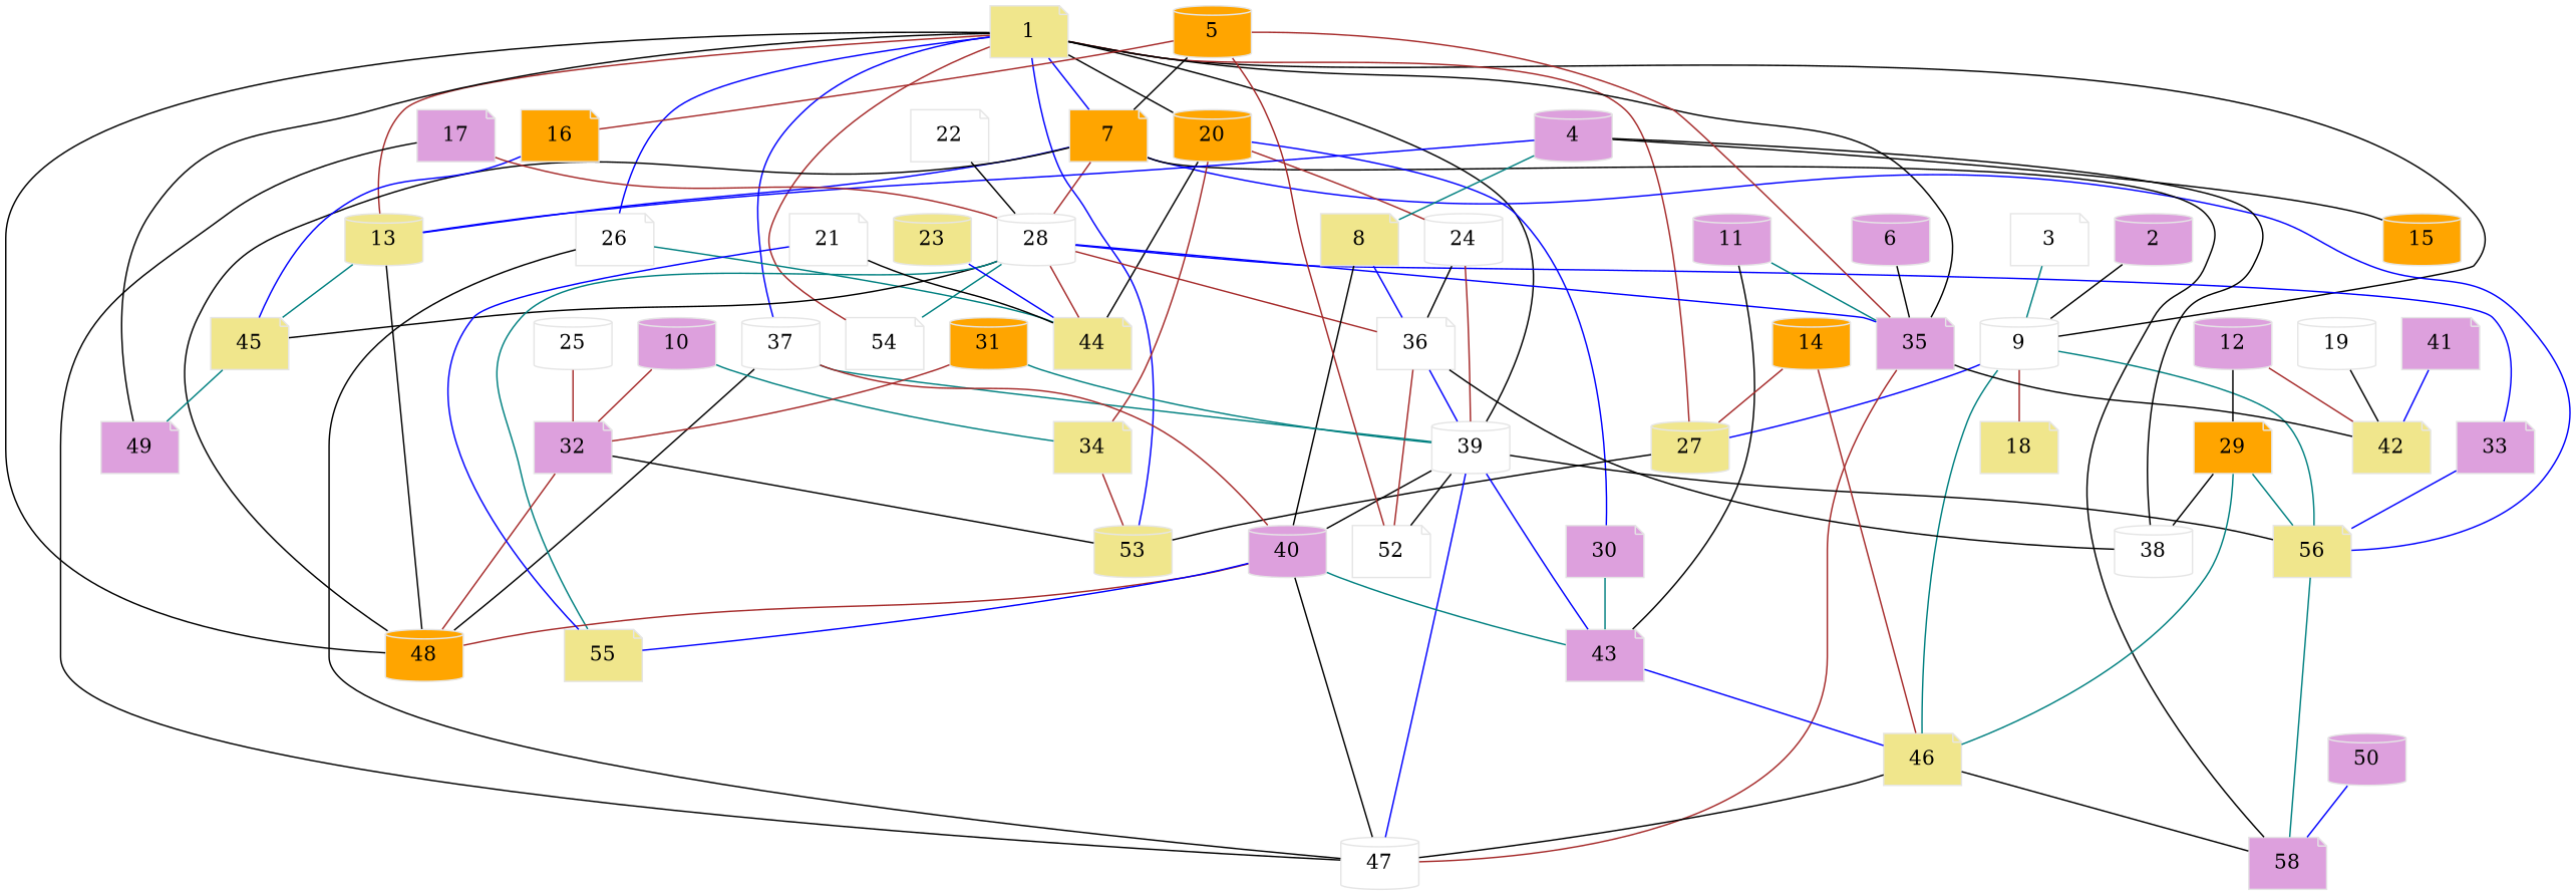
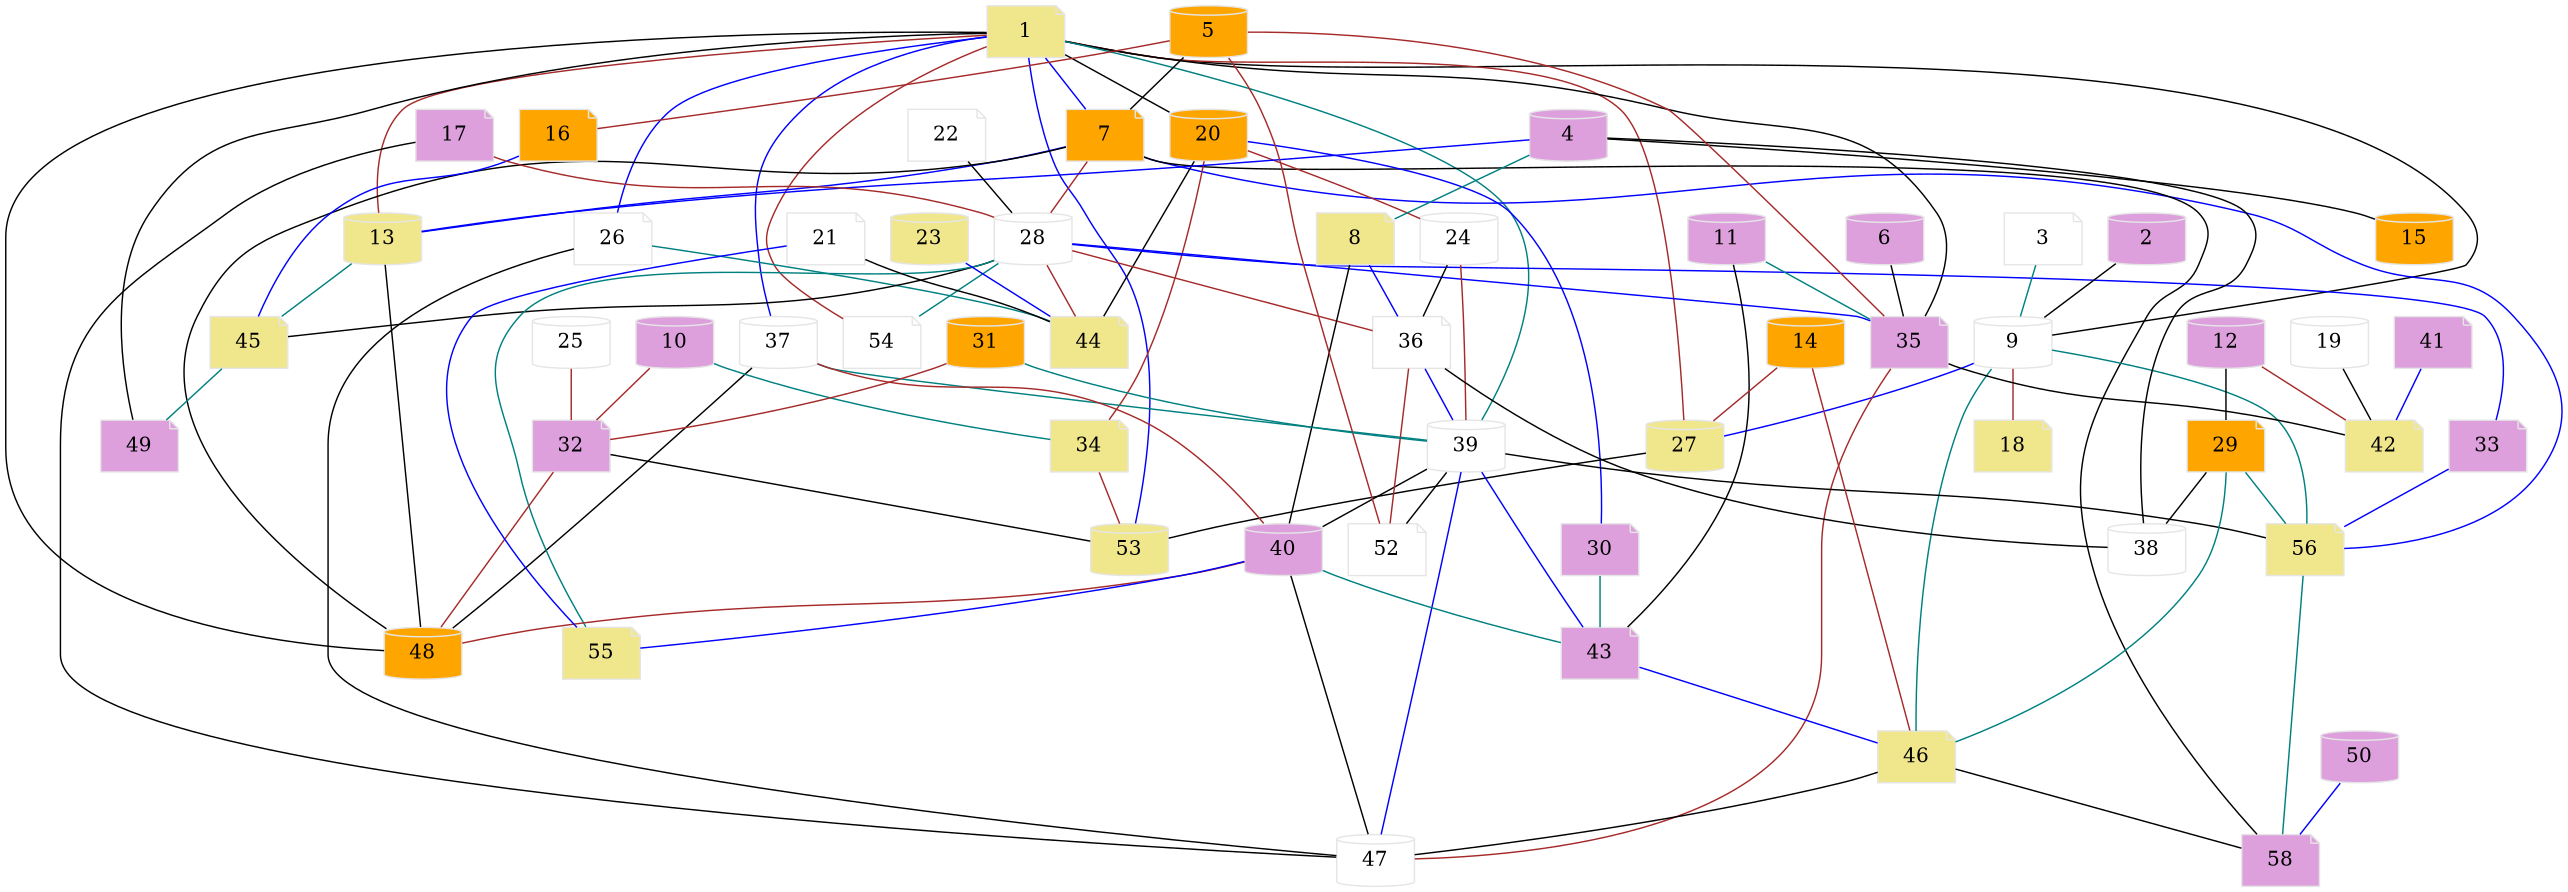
  graph {
    node [color=gray90 fillcolor=plum shape=note style=filled]
    edge [color=black weight=1.0]
    1 [fillcolor=khaki]
    7 [fillcolor=orange]
    9 [fillcolor=white shape=cylinder]
    13 [fillcolor=khaki shape=cylinder]
    20 [fillcolor=orange shape=cylinder]
    26 [fillcolor=white]
    27 [fillcolor=khaki shape=cylinder]
    35
    37 [fillcolor=white shape=cylinder]
    39 [fillcolor=white shape=cylinder]
    48 [fillcolor=orange shape=cylinder]
    49
    53 [fillcolor=khaki shape=cylinder]
    54 [fillcolor=white]
    28 [fillcolor=white shape=cylinder]
    56 [fillcolor=khaki]
    n17 [label=58]
    18 [fillcolor=khaki]
    46 [fillcolor=khaki]
    45 [fillcolor=khaki]
    34 [fillcolor=khaki]
    24 [fillcolor=white shape=cylinder]
    30
    44 [fillcolor=khaki]
    47 [fillcolor=white shape=cylinder]
    42 [fillcolor=khaki]
    40 [shape=cylinder]
    52 [fillcolor=white]
    43
    2 [shape=cylinder]
    3 [fillcolor=white]
    4 [shape=cylinder]
    8 [fillcolor=khaki]
    15 [fillcolor=orange shape=cylinder]
    38 [fillcolor=white shape=cylinder]
    36 [fillcolor=white]
    5 [fillcolor=orange shape=cylinder]
    16 [fillcolor=orange]
    6 [shape=cylinder]
    55 [fillcolor=khaki]
    33
    10 [shape=cylinder]
    32
    11 [shape=cylinder]
    12 [shape=cylinder]
    29 [fillcolor=orange]
    14 [fillcolor=orange shape=cylinder]
    17
    19 [fillcolor=white shape=cylinder]
    21 [fillcolor=white]
    22 [fillcolor=white]
    23 [fillcolor=khaki shape=cylinder]
    25 [fillcolor=white shape=cylinder]
    31 [fillcolor=orange shape=cylinder]
    41
    50 [shape=cylinder]
    1 -- 7 [color=blue]
    1 -- 9
    1 -- 13 [color=brown]
    1 -- 20
    1 -- 26 [color=blue]
    1 -- 27 [color=brown]
    1 -- 35
    1 -- 37 [color=blue]
-   1 -- 39
+   1 -- 39 [color=teal]
    1 -- 48
    1 -- 49
    1 -- 53 [color=blue]
    1 -- 54 [color=brown]
    7 -- 13 [color=blue]
    7 -- 48
    7 -- 28 [color=brown]
    7 -- 56 [color=blue]
    7 -- n17
    9 -- 27 [color=blue]
    9 -- 56 [color=teal]
    9 -- 18 [color=brown]
    9 -- 46 [color=teal]
    13 -- 48
    13 -- 45 [color=teal]
    20 -- 34 [color=brown]
    20 -- 24 [color=brown]
    20 -- 30 [color=blue]
    20 -- 44
    26 -- 44 [color=teal]
    26 -- 47
    27 -- 53
    35 -- 47 [color=brown]
    35 -- 42
    37 -- 39 [color=teal]
    37 -- 48
    37 -- 40 [color=brown]
    39 -- 56
    39 -- 47 [color=blue]
    39 -- 40
    39 -- 52
    39 -- 43 [color=blue]
    28 -- 35 [color=blue]
    28 -- 54 [color=teal]
    28 -- 45
    28 -- 44 [color=brown]
    28 -- 36 [color=brown]
    28 -- 55 [color=teal]
    28 -- 33 [color=blue]
    56 -- n17 [color=teal]
    46 -- n17
    46 -- 47
    45 -- 49 [color=teal]
    34 -- 53 [color=brown]
    24 -- 39 [color=brown]
    24 -- 36
    30 -- 43 [color=teal]
    40 -- 48 [color=brown]
    40 -- 47
    40 -- 43 [color=teal]
    40 -- 55 [color=blue]
    43 -- 46 [color=blue]
    2 -- 9
    3 -- 9 [color=teal]
    4 -- 13 [color=blue]
    4 -- 8 [color=teal]
    4 -- 15
    4 -- 38
    8 -- 40
    8 -- 36 [color=blue]
    36 -- 39 [color=blue weight=2.0]
    36 -- 52 [color=brown]
    36 -- 38
    5 -- 7
    5 -- 35 [color=brown]
    5 -- 52 [color=brown]
    5 -- 16 [color=brown]
    16 -- 45 [color=blue]
    6 -- 35
    33 -- 56 [color=blue]
    10 -- 34 [color=teal]
    10 -- 32 [color=brown]
    32 -- 48 [color=brown]
    32 -- 53
    11 -- 35 [color=teal]
    11 -- 43
    12 -- 42 [color=brown]
    12 -- 29
    29 -- 56 [color=teal]
    29 -- 46 [color=teal]
    29 -- 38
    14 -- 27 [color=brown]
    14 -- 46 [color=brown]
    17 -- 28 [color=brown]
    17 -- 47
    19 -- 42
    21 -- 44
    21 -- 55 [color=blue]
    22 -- 28
    23 -- 44 [color=blue]
    25 -- 32 [color=brown]
    31 -- 39 [color=teal]
    31 -- 32 [color=brown]
    41 -- 42 [color=blue]
    50 -- n17 [color=blue weight=2.0]
  }
